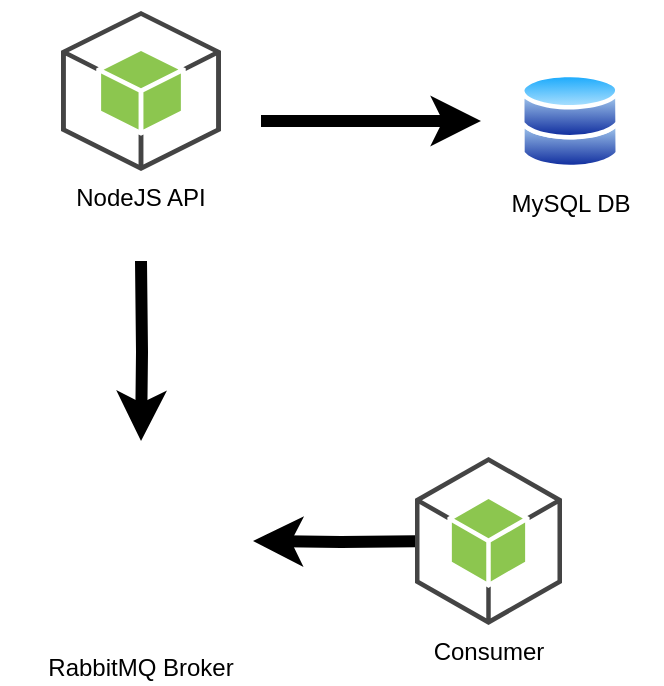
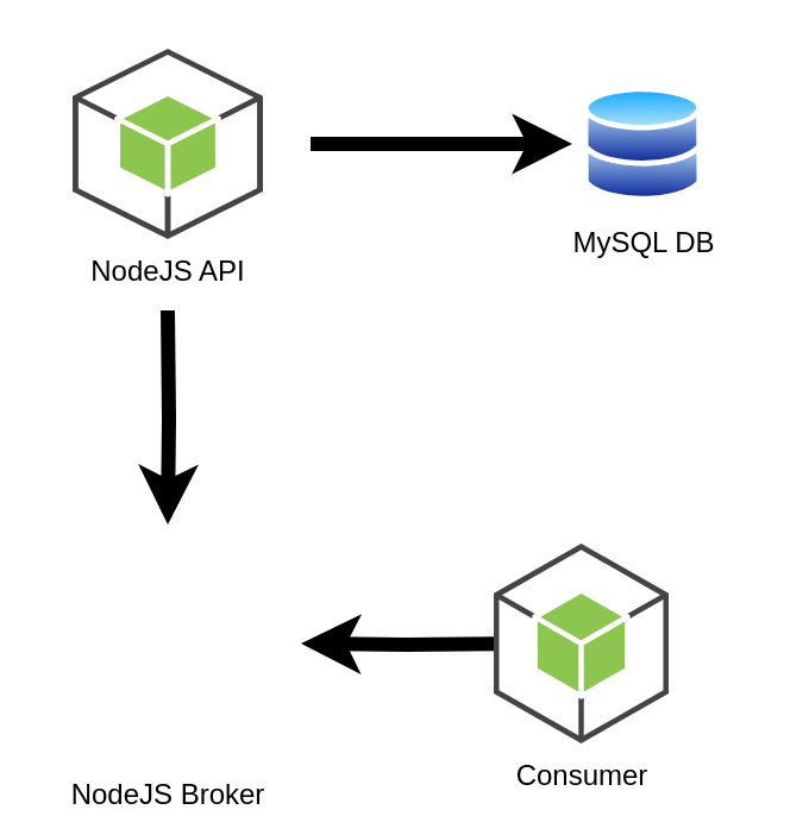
  <mxCell id="0" />
  <mxCell id="1" parent="0" />
  <mxCell id="2" style="edgeStyle=orthogonalEdgeStyle;rounded=0;orthogonalLoop=1;jettySize=auto;html=1;strokeWidth=6;targetPerimeterSpacing=6;sourcePerimeterSpacing=6;" edge="1" parent="1"><mxGeometry relative="1" as="geometry"><mxPoint x="130" y="60" as="sourcePoint" /><mxPoint x="240" y="60" as="targetPoint" /></mxGeometry></mxCell>
  <mxCell id="3" style="edgeStyle=orthogonalEdgeStyle;rounded=0;orthogonalLoop=1;jettySize=auto;html=1;entryX=0.5;entryY=0;entryDx=0;entryDy=0;targetPerimeterSpacing=6;sourcePerimeterSpacing=6;strokeWidth=6;endSize=6;jumpSize=6;" edge="1" parent="1" target="6"><mxGeometry relative="1" as="geometry"><mxPoint x="70" y="130" as="sourcePoint" /></mxGeometry></mxCell>
- <mxCell id="4" value="NodeJS API" style="html=1;image=img/lib/clip_art/computers/Server_Tower_128x128.png;outlineConnect=0;dashed=0;verticalLabelPosition=bottom;verticalAlign=top;shape=mxgraph.aws3.android;fillColor=#8CC64F;gradientColor=none;" vertex="1" parent="1"><mxGeometry x="30" y="5" width="80" height="80" as="geometry" /></mxCell>
- <mxCell id="5" value="&lt;div&gt;MySQL DB&lt;/div&gt;" style="image;aspect=fixed;perimeter=ellipsePerimeter;html=1;align=center;shadow=0;dashed=0;spacingTop=3;image=img/lib/active_directory/databases.svg;" vertex="1" parent="1"><mxGeometry x="260" y="36" width="50" height="49" as="geometry" /></mxCell>
- <mxCell id="6" value="&lt;div&gt;RabbitMQ Broker&lt;/div&gt;" style="shape=image;html=1;verticalAlign=top;verticalLabelPosition=bottom;labelBackgroundColor=#ffffff;imageAspect=0;aspect=fixed;image=https://cdn4.iconfinder.com/data/icons/Easter_lin/png/128x128/Coelho.png" vertex="1" parent="1"><mxGeometry x="20" y="220" width="100" height="100" as="geometry" /></mxCell>
+ <mxCell id="4" value="NodeJS API" style="html=1;image=img/lib/clip_art/computers/Server_Tower_128x128.png;outlineConnect=0;dashed=0;verticalLabelPosition=bottom;verticalAlign=top;shape=mxgraph.aws3.android;fillColor=#8CC64F;gradientColor=none;" vertex="1" parent="1"><mxGeometry x="30" y="20" width="80" height="80" as="geometry" /></mxCell>
+ <mxCell id="5" value="&lt;div&gt;MySQL DB&lt;/div&gt;" style="image;aspect=fixed;perimeter=ellipsePerimeter;html=1;align=center;shadow=0;dashed=0;spacingTop=3;image=img/lib/active_directory/databases.svg;" vertex="1" parent="1"><mxGeometry x="245" y="36" width="50" height="49" as="geometry" /></mxCell>
+ <mxCell id="6" value="&lt;div&gt;NodeJS Broker&lt;/div&gt;" style="shape=image;html=1;verticalAlign=top;verticalLabelPosition=bottom;labelBackgroundColor=#ffffff;imageAspect=0;aspect=fixed;image=https://cdn4.iconfinder.com/data/icons/Easter_lin/png/128x128/Coelho.png" vertex="1" parent="1"><mxGeometry x="20" y="220" width="100" height="100" as="geometry" /></mxCell>
  <mxCell id="7" style="edgeStyle=orthogonalEdgeStyle;rounded=0;orthogonalLoop=1;jettySize=auto;html=1;targetPerimeterSpacing=6;sourcePerimeterSpacing=6;strokeWidth=6;" edge="1" parent="1" target="6"><mxGeometry relative="1" as="geometry"><mxPoint x="220" y="270" as="sourcePoint" /></mxGeometry></mxCell>
  <mxCell id="8" value="Consumer" style="outlineConnect=0;dashed=0;verticalLabelPosition=bottom;verticalAlign=top;align=center;html=1;shape=mxgraph.aws3.android;fillColor=#8CC64F;gradientColor=none;" vertex="1" parent="1"><mxGeometry x="207" y="228" width="73.5" height="84" as="geometry" /></mxCell>
